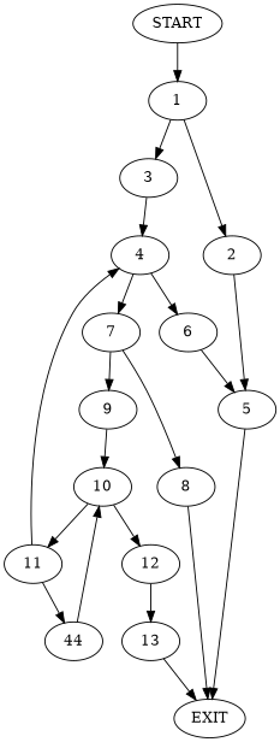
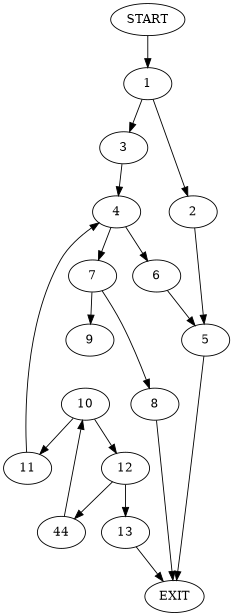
  digraph {
    n1 [label=START]
    1
    2
    3
    n5 [label=EXIT]
    5
    4
    6
    7
    8
    9
    10
    11
    12
    13
    n16 [label=44]
    n1 -> 1
    1 -> 2
    1 -> 3
    2 -> 5
    3 -> 4
    5 -> n5
    4 -> 6
    4 -> 7
    6 -> 5
    7 -> 8
    7 -> 9
    8 -> n5
-   9 -> 10
    10 -> 11
    10 -> 12
    11 -> 4
    12 -> 13
-   11 -> n16
+   12 -> n16
    13 -> n5
    n16 -> 10
  }
